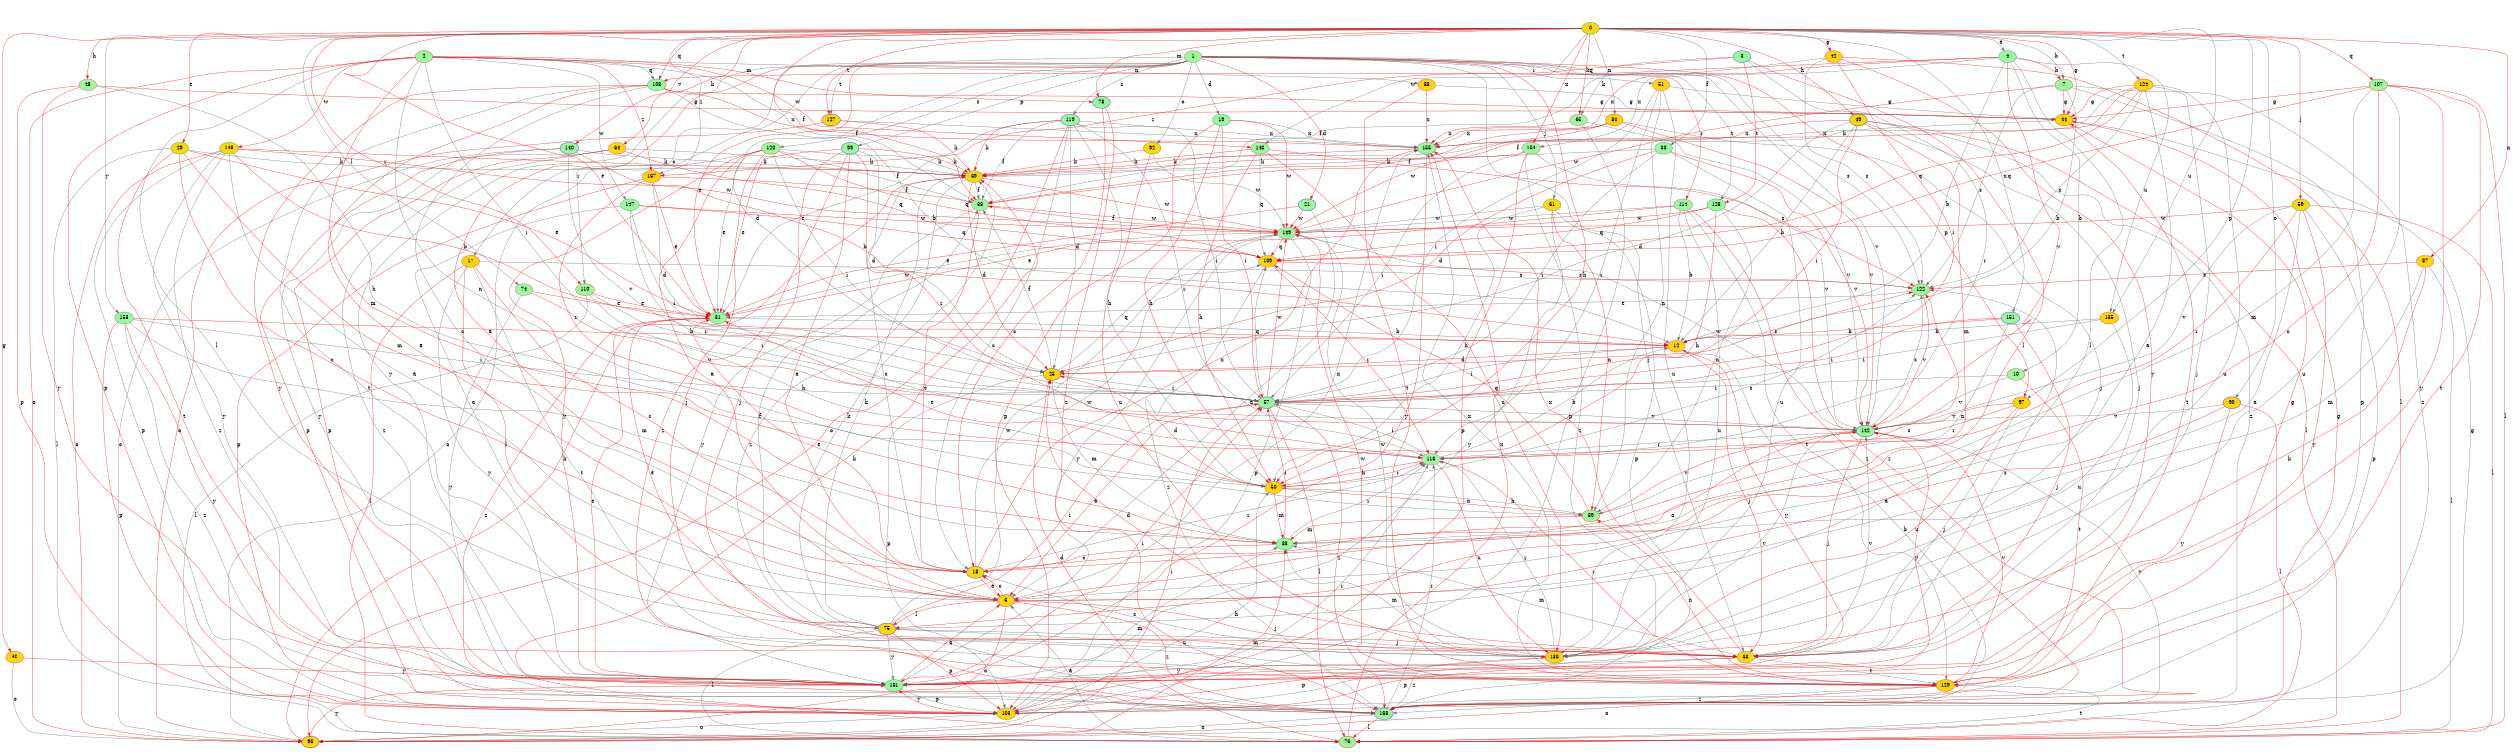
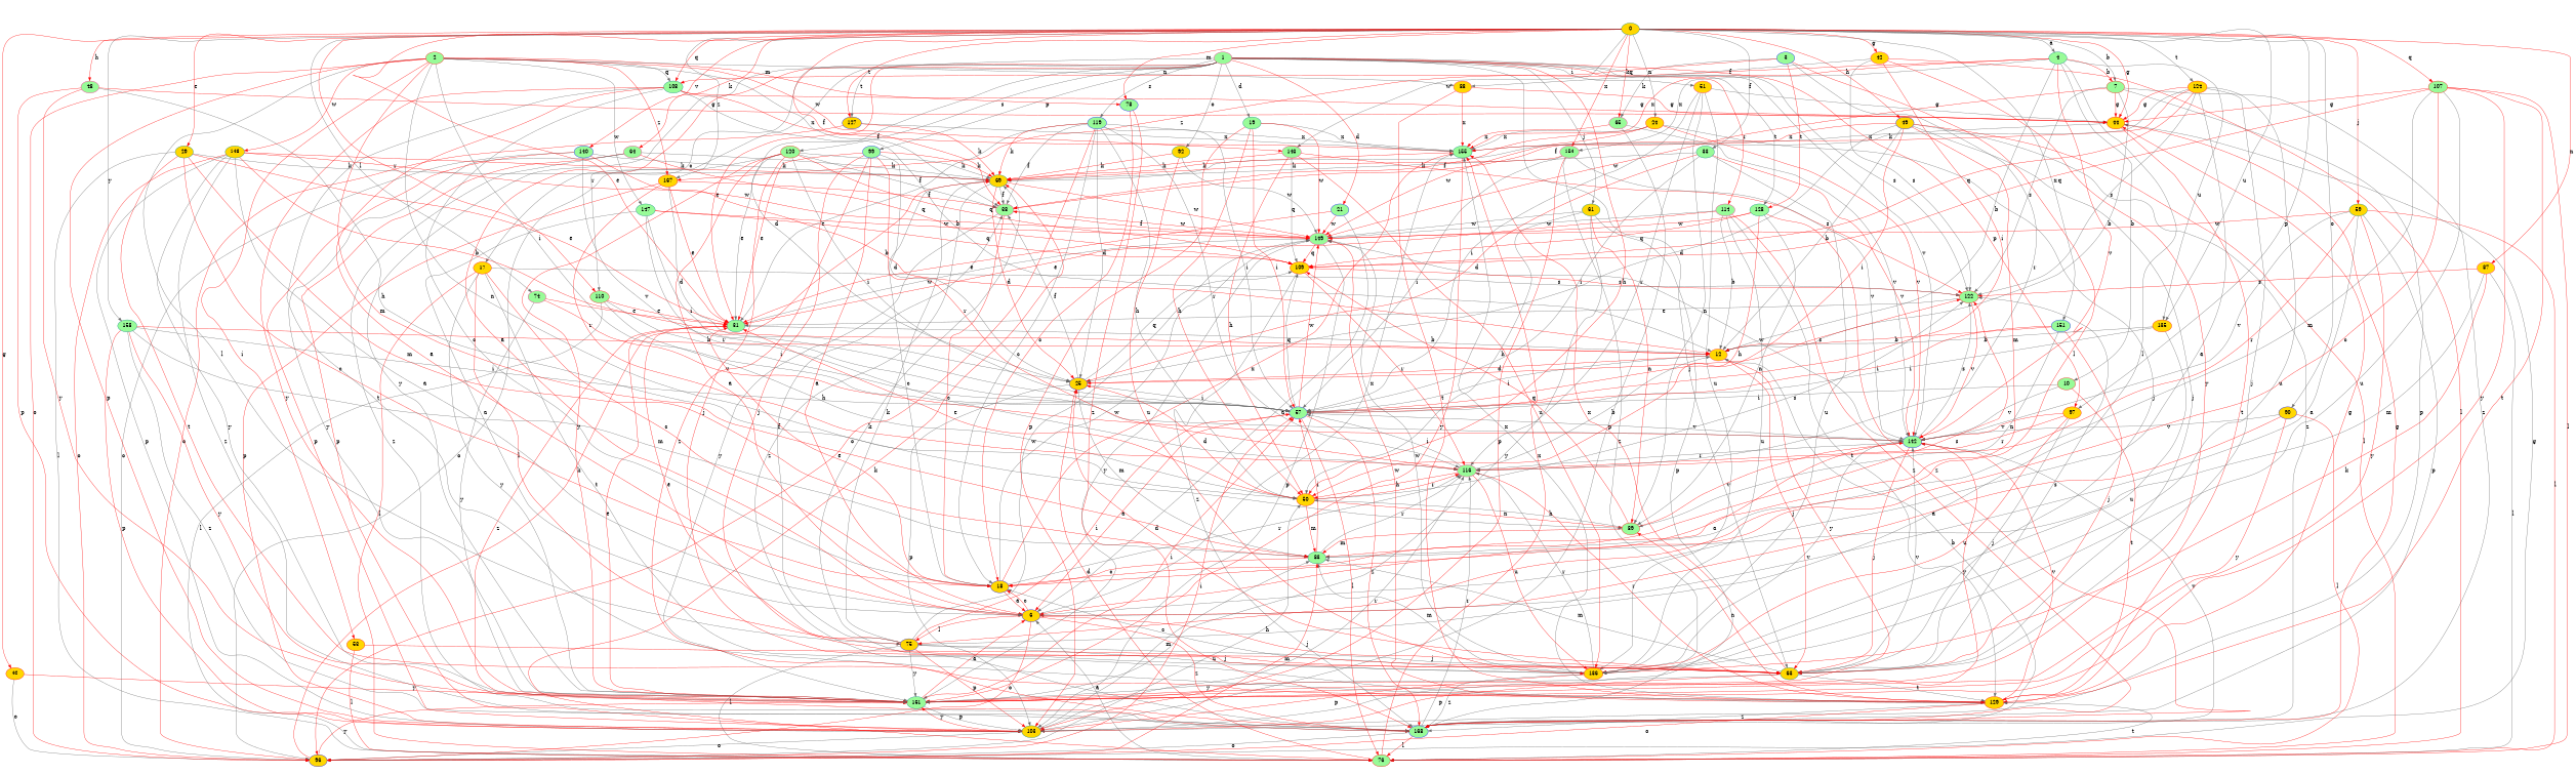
  strict digraph {
    node [color=red fillcolor=palegreen style=filled]
    edge [color=red]
    0 [color=teal fillcolor=gold]
    4 [color=teal]
    7
    29 [color=teal fillcolor=gold]
    31 [color=teal]
    33 [color=teal]
    38 [color=deeppink]
    40 [fillcolor=gold]
    42 [color=deeppink fillcolor=gold]
    44 [fillcolor=gold]
    48 [color=deeppink]
    49 [color=blue fillcolor=gold]
    59 [color=teal fillcolor=gold]
-   64 [color=deeppink fillcolor=gold]
+   64 [color=deeppink]
    65 [color=deeppink]
    74 [color=deeppink]
    78 [color=blue]
-   84 [fillcolor=gold]
+   84 [fillcolor=gold label=24]
    87 [color=deeppink fillcolor=gold]
    90 [color=blue fillcolor=gold]
    97 [fillcolor=gold]
    107
    108 [color=teal]
    110
    124 [fillcolor=gold]
    127 [color=blue fillcolor=gold]
    135 [fillcolor=gold]
    140 [color=blue]
    143 [color=deeppink]
    151 [color=blue]
    154 [color=deeppink]
    158 [color=teal]
    167 [fillcolor=gold]
    142 [color=blue]
    75 [color=blue fillcolor=gold]
    10
    12 [color=deeppink fillcolor=gold]
    155 [color=teal]
    122
    103 [color=teal fillcolor=gold]
    168 [color=blue]
    149 [color=deeppink]
    83 [color=teal]
    18 [color=blue fillcolor=gold]
    129 [fillcolor=gold]
    76
    69 [color=teal fillcolor=gold]
    25 [color=blue fillcolor=gold]
    57 [color=blue]
    136 [fillcolor=gold]
    161 [color=teal]
    96 [color=blue fillcolor=gold]
    50 [fillcolor=gold]
    63 [color=teal fillcolor=gold]
    6 [color=blue fillcolor=gold]
    116 [color=deeppink]
-   109 [color=deeppink fillcolor=gold]
+   109 [fillcolor=gold]
    89
    1 [color=deeppink]
    17 [fillcolor=gold]
    19 [color=teal]
    21 [color=blue]
    51 [color=deeppink fillcolor=gold]
    61 [color=teal fillcolor=gold]
    92 [color=teal fillcolor=gold]
    99 [color=blue]
    114 [color=deeppink]
    119 [color=blue]
    120
    128 [color=teal]
    2
+   53 [fillcolor=gold]
    88 [color=deeppink fillcolor=gold]
    147 [color=teal]
    148 [color=teal fillcolor=gold]
    3 [color=blue]
    0 -> 4 [color=gray40 label=a]
    0 -> 7 [color=gray40 label=b]
    0 -> 29 [label=e]
    0 -> 31 [label=e]
    0 -> 33 [color=gray40 label=f]
    0 -> 38 [label=f]
    0 -> 40 [label=g]
    0 -> 42 [label=g]
    0 -> 44 [label=g]
    0 -> 48 [label=h]
    0 -> 49 [label=h]
    0 -> 59 [label=j]
    0 -> 64 [label=k]
    0 -> 65 [label=k]
    0 -> 74 [color=gray40 label=l]
    0 -> 78 [label=m]
    0 -> 84 [color=gray40 label=n]
    0 -> 87 [label=n]
    0 -> 90 [color=gray40 label=o]
    0 -> 97 [color=gray40 label=p]
    0 -> 107 [label=q]
    0 -> 108 [label=q]
    0 -> 110 [label=r]
    0 -> 124 [color=gray40 label=t]
    0 -> 127 [label=t]
    0 -> 135 [color=gray40 label=u]
    0 -> 140 [label=v]
    0 -> 143 [color=gray40 label=w]
    0 -> 151 [color=gray40 label=x]
    0 -> 154 [label=x]
    0 -> 158 [color=gray40 label=y]
    0 -> 167 [color=gray40 label=z]
    4 -> 7 [label=b]
    4 -> 135 [color=gray40 label=u]
    4 -> 154 [color=gray40 label=x]
    4 -> 167 [label=z]
    4 -> 142 [label=v]
    4 -> 75 [color=gray40 label=l]
    4 -> 10 [color=gray40 label=b]
    4 -> 12 [color=gray40 label=b]
    4 -> 155 [label=x]
    7 -> 44 [label=g]
    7 -> 12 [color=gray40 label=b]
    7 -> 122 [color=gray40 label=s]
    7 -> 103 [color=gray40 label=p]
    7 -> 168 [color=gray40 label=z]
    7 -> 149 [label=w]
    29 -> 31 [label=e]
    29 -> 83 [label=m]
    29 -> 18 [label=c]
    29 -> 129 [label=t]
    29 -> 76 [color=gray40 label=l]
    29 -> 69 [color=gray40 label=k]
    31 -> 12 [color=gray40 label=b]
    31 -> 168 [label=z]
    31 -> 149 [color=gray40 label=w]
    33 -> 142 [label=v]
    33 -> 69 [color=gray40 label=k]
    33 -> 25 [label=d]
    33 -> 57 [color=gray40 label=i]
    33 -> 136 [color=gray40 label=u]
    38 -> 149 [label=w]
    38 -> 18 [label=c]
    38 -> 161 [color=gray40 label=y]
    40 -> 161 [label=y]
    40 -> 96 [color=gray40 label=o]
-   42 -> 38 [color=gray40 label=f]
+   42 -> 88 [color=gray40 label=f]
    42 -> 122 [color=gray40 label=s]
    42 -> 76 [label=l]
    42 -> 57 [label=i]
    42 -> 161 [label=y]
    44 -> 155 [color=gray40 label=x]
    44 -> 129 [label=t]
    48 -> 44 [label=g]
    48 -> 103 [label=p]
    48 -> 161 [label=y]
    48 -> 50 [color=gray40 label=h]
    49 -> 12 [color=gray40 label=b]
    49 -> 155 [label=x]
    49 -> 168 [color=gray40 label=z]
    49 -> 83 [label=m]
    49 -> 76 [label=l]
    49 -> 25 [color=gray40 label=d]
    49 -> 57 [label=i]
    49 -> 63 [color=gray40 label=j]
    59 -> 142 [color=gray40 label=v]
    59 -> 103 [color=gray40 label=p]
    59 -> 149 [label=w]
    59 -> 76 [label=l]
    59 -> 161 [label=y]
    59 -> 6 [color=gray40 label=a]
    59 -> 116 [label=r]
    64 -> 103 [label=p]
    64 -> 168 [color=gray40 label=z]
    64 -> 69 [color=gray40 label=k]
    64 -> 161 [color=gray40 label=y]
    64 -> 109 [label=q]
    65 -> 142 [color=gray40 label=v]
    65 -> 155 [label=x]
    65 -> 103 [color=gray40 label=p]
    74 -> 31 [label=e]
    74 -> 142 [label=v]
    74 -> 161 [color=gray40 label=y]
    78 -> 168 [label=z]
    78 -> 18 [label=c]
    84 -> 38 [label=f]
    84 -> 142 [label=v]
    84 -> 155 [color=gray40 label=x]
    84 -> 149 [label=w]
    84 -> 63 [color=gray40 label=j]
    87 -> 122 [label=s]
    87 -> 83 [color=gray40 label=m]
    87 -> 76 [color=gray40 label=l]
    87 -> 136 [label=k]
    90 -> 142 [color=gray40 label=v]
    90 -> 76 [label=l]
    90 -> 161 [label=y]
    90 -> 6 [label=a]
    97 -> 142 [label=v]
    97 -> 136 [label=u]
    97 -> 63 [color=gray40 label=j]
    97 -> 116 [label=r]
    107 -> 44 [label=g]
    107 -> 83 [color=gray40 label=m]
    107 -> 18 [label=c]
    107 -> 129 [label=t]
    107 -> 76 [label=l]
    107 -> 136 [color=gray40 label=u]
    107 -> 161 [label=y]
    107 -> 109 [label=q]
    108 -> 44 [label=g]
    108 -> 12 [color=gray40 label=b]
    108 -> 155 [label=x]
    108 -> 18 [color=gray40 label=c]
    108 -> 129 [color=gray40 label=t]
    108 -> 161 [label=y]
    108 -> 6 [label=a]
    110 -> 31 [label=e]
    110 -> 76 [color=gray40 label=l]
    110 -> 57 [color=gray40 label=i]
    110 -> 50 [color=gray40 label=h]
    124 -> 38 [label=f]
    124 -> 44 [label=g]
    124 -> 122 [color=gray40 label=s]
    124 -> 69 [color=gray40 label=k]
    124 -> 136 [color=gray40 label=u]
    124 -> 63 [color=gray40 label=j]
    124 -> 6 [color=gray40 label=a]
    124 -> 109 [label=q]
    127 -> 155 [color=gray40 label=x]
    127 -> 69 [label=k]
    127 -> 96 [label=o]
    135 -> 12 [color=gray40 label=b]
    135 -> 57 [color=gray40 label=i]
    135 -> 136 [color=gray40 label=u]
    140 -> 142 [color=gray40 label=v]
    140 -> 12 [label=b]
    140 -> 103 [label=p]
    140 -> 69 [color=gray40 label=k]
    140 -> 96 [color=gray40 label=o]
    143 -> 122 [label=s]
    143 -> 69 [label=k]
    143 -> 136 [label=u]
    143 -> 50 [label=h]
    143 -> 109 [color=gray40 label=q]
    151 -> 12 [label=b]
    151 -> 57 [label=i]
    151 -> 63 [label=j]
    151 -> 89 [color=gray40 label=n]
    154 -> 142 [color=gray40 label=v]
    154 -> 103 [label=p]
    154 -> 168 [color=gray40 label=z]
    154 -> 69 [label=k]
    154 -> 57 [color=gray40 label=i]
    158 -> 12 [label=b]
    158 -> 103 [label=p]
    158 -> 168 [color=gray40 label=z]
    158 -> 83 [color=gray40 label=m]
    158 -> 57 [color=gray40 label=i]
    158 -> 161 [label=y]
    167 -> 31 [label=e]
    167 -> 38 [label=f]
    167 -> 103 [label=p]
    167 -> 25 [color=gray40 label=d]
    167 -> 116 [label=r]
    142 -> 122 [color=gray40 label=s]
    142 -> 149 [color=gray40 label=w]
    142 -> 161 [label=y]
    142 -> 63 [label=j]
    142 -> 6 [label=a]
    142 -> 116 [color=gray40 label=r]
    75 -> 31 [label=e]
    75 -> 38 [color=gray40 label=f]
    75 -> 103 [label=p]
    75 -> 149 [color=gray40 label=w]
    75 -> 76 [color=gray40 label=l]
    75 -> 69 [color=gray40 label=k]
    75 -> 57 [label=i]
    75 -> 136 [color=gray40 label=u]
    75 -> 161 [color=gray40 label=y]
    75 -> 63 [color=gray40 label=j]
    10 -> 142 [color=gray40 label=v]
    10 -> 129 [label=t]
    10 -> 57 [color=gray40 label=i]
    12 -> 25 [label=d]
    12 -> 57 [color=gray40 label=i]
    12 -> 161 [label=y]
    12 -> 63 [label=j]
    155 -> 69 [label=k]
    155 -> 161 [label=y]
    122 -> 31 [color=gray40 label=e]
    122 -> 142 [label=v]
    103 -> 83 [color=gray40 label=m]
    103 -> 161 [label=y]
    103 -> 96 [color=gray40 label=o]
    103 -> 116 [color=gray40 label=r]
    168 -> 44 [label=g]
    168 -> 142 [color=gray40 label=v]
    168 -> 12 [color=gray40 label=b]
    168 -> 76 [label=l]
    168 -> 96 [color=gray40 label=o]
    168 -> 116 [color=gray40 label=r]
    149 -> 38 [label=f]
    149 -> 103 [color=gray40 label=p]
    149 -> 161 [color=gray40 label=y]
    149 -> 109 [label=q]
    83 -> 18 [label=c]
    83 -> 57 [label=i]
    83 -> 116 [color=gray40 label=r]
    18 -> 31 [label=e]
    18 -> 155 [label=x]
    18 -> 122 [label=s]
    18 -> 149 [color=gray40 label=w]
    18 -> 6 [label=a]
    18 -> 116 [color=gray40 label=r]
    129 -> 44 [label=g]
    129 -> 142 [label=v]
    129 -> 155 [color=gray40 label=x]
    129 -> 168 [color=gray40 label=z]
    129 -> 149 [label=w]
    129 -> 96 [label=o]
    129 -> 116 [label=r]
    129 -> 89 [label=n]
    76 -> 155 [label=x]
    76 -> 129 [color=gray40 label=t]
    76 -> 69 [label=k]
    76 -> 25 [label=d]
    76 -> 6 [color=gray40 label=a]
    69 -> 38 [color=gray40 label=f]
    69 -> 168 [color=gray40 label=z]
    69 -> 149 [label=w]
    69 -> 18 [color=gray40 label=c]
    69 -> 25 [label=d]
    25 -> 38 [color=gray40 label=f]
    25 -> 122 [label=s]
    25 -> 103 [color=gray40 label=p]
    25 -> 83 [color=gray40 label=m]
    25 -> 57 [color=gray40 label=i]
    25 -> 109 [color=gray40 label=q]
    57 -> 142 [color=gray40 label=v]
    57 -> 168 [label=z]
    57 -> 149 [label=w]
    57 -> 76 [label=l]
    57 -> 6 [label=a]
    57 -> 109 [color=gray40 label=q]
    136 -> 142 [color=gray40 label=v]
    136 -> 103 [label=p]
    136 -> 168 [color=gray40 label=z]
    136 -> 149 [color=gray40 label=w]
    136 -> 83 [color=gray40 label=m]
    136 -> 18 [color=gray40 label=c]
    136 -> 69 [color=gray40 label=k]
    136 -> 116 [color=gray40 label=r]
    161 -> 31 [label=e]
    161 -> 103 [color=gray40 label=p]
    161 -> 57 [label=i]
    161 -> 6 [label=a]
    96 -> 44 [color=gray40 label=g]
    96 -> 83 [label=m]
    96 -> 69 [label=k]
    96 -> 57 [label=i]
    96 -> 161 [label=y]
    96 -> 50 [color=gray40 label=h]
    50 -> 31 [label=e]
    50 -> 122 [color=gray40 label=s]
    50 -> 83 [label=m]
    50 -> 25 [label=d]
    50 -> 116 [label=r]
    50 -> 89 [label=n]
    63 -> 142 [color=gray40 label=v]
    63 -> 155 [label=x]
    63 -> 122 [color=gray40 label=s]
    63 -> 103 [label=p]
    63 -> 83 [color=gray40 label=m]
    63 -> 129 [color=gray40 label=t]
    63 -> 25 [label=d]
    63 -> 161 [color=gray40 label=y]
    6 -> 75 [label=l]
    6 -> 155 [color=gray40 label=x]
    6 -> 168 [label=z]
    6 -> 18 [label=c]
    6 -> 96 [label=o]
    6 -> 63 [label=j]
    116 -> 12 [color=gray40 label=b]
    116 -> 57 [color=gray40 label=i]
    116 -> 136 [label=u]
    116 -> 50 [label=h]
    109 -> 122 [label=s]
    109 -> 168 [color=gray40 label=z]
    109 -> 116 [label=r]
    89 -> 142 [label=v]
    89 -> 83 [label=m]
    89 -> 50 [color=gray40 label=h]
    89 -> 109 [label=q]
    1 -> 31 [label=e]
    1 -> 97 [label=p]
    1 -> 110 [color=gray40 label=r]
    1 -> 127 [color=gray40 label=t]
    1 -> 142 [color=gray40 label=v]
    1 -> 122 [color=gray40 label=s]
    1 -> 25 [color=gray40 label=d]
    1 -> 161 [color=gray40 label=y]
    1 -> 50 [label=h]
    1 -> 63 [color=gray40 label=j]
    1 -> 6 [label=a]
    1 -> 17 [color=gray40 label=c]
    1 -> 19 [color=gray40 label=d]
    1 -> 21 [label=d]
    1 -> 51 [color=gray40 label=i]
    1 -> 61 [color=gray40 label=j]
    1 -> 92 [color=gray40 label=o]
    1 -> 99 [color=gray40 label=p]
    1 -> 114 [label=r]
    1 -> 119 [color=gray40 label=s]
    1 -> 120 [color=gray40 label=s]
    1 -> 128 [color=gray40 label=t]
    17 -> 75 [label=l]
    17 -> 122 [color=gray40 label=s]
    17 -> 18 [label=c]
    17 -> 129 [color=gray40 label=t]
    17 -> 76 [label=l]
    17 -> 161 [color=gray40 label=y]
    19 -> 155 [color=gray40 label=x]
    19 -> 103 [label=p]
    19 -> 149 [label=w]
    19 -> 57 [label=i]
    19 -> 50 [label=h]
    21 -> 31 [label=e]
    21 -> 149 [label=w]
    21 -> 6 [color=gray40 label=a]
    51 -> 44 [color=gray40 label=g]
    51 -> 57 [color=gray40 label=i]
    51 -> 136 [color=gray40 label=u]
    51 -> 116 [color=gray40 label=r]
    51 -> 89 [color=gray40 label=n]
    61 -> 103 [color=gray40 label=p]
    61 -> 149 [color=gray40 label=w]
    61 -> 161 [color=gray40 label=y]
    61 -> 50 [color=gray40 label=h]
    61 -> 89 [label=n]
    92 -> 149 [color=gray40 label=w]
    92 -> 69 [label=k]
    92 -> 136 [label=u]
    99 -> 31 [label=e]
    99 -> 168 [label=z]
    99 -> 69 [label=k]
    99 -> 25 [color=gray40 label=d]
    99 -> 63 [label=j]
    99 -> 6 [label=a]
    99 -> 116 [label=r]
    114 -> 31 [label=e]
    114 -> 12 [color=gray40 label=b]
    114 -> 168 [label=z]
    114 -> 149 [color=gray40 label=w]
    114 -> 129 [color=gray40 label=t]
    114 -> 136 [color=gray40 label=u]
    119 -> 31 [color=gray40 label=e]
    119 -> 38 [color=gray40 label=f]
    119 -> 155 [color=gray40 label=x]
    119 -> 18 [color=gray40 label=c]
    119 -> 69 [label=k]
    119 -> 25 [color=gray40 label=d]
    119 -> 57 [color=gray40 label=i]
    119 -> 96 [label=o]
    119 -> 50 [color=gray40 label=h]
    119 -> 116 [color=gray40 label=r]
    120 -> 31 [color=gray40 label=e]
    120 -> 38 [color=gray40 label=f]
    120 -> 69 [color=gray40 label=k]
    120 -> 57 [color=gray40 label=i]
    120 -> 161 [label=y]
    120 -> 96 [color=gray40 label=o]
    120 -> 63 [label=j]
    120 -> 6 [label=a]
    120 -> 109 [label=q]
    128 -> 168 [label=z]
    128 -> 149 [label=w]
    128 -> 50 [label=h]
    128 -> 109 [label=q]
    128 -> 89 [color=gray40 label=n]
    2 -> 38 [color=gray40 label=f]
    2 -> 78 [label=m]
    2 -> 108 [color=gray40 label=q]
    2 -> 143 [label=w]
    2 -> 167 [label=z]
    2 -> 75 [color=gray40 label=l]
    2 -> 103 [label=p]
    2 -> 83 [label=m]
    2 -> 57 [color=gray40 label=i]
    2 -> 96 [label=o]
    2 -> 89 [color=gray40 label=n]
+   2 -> 53 [label=i]
    2 -> 88 [color=gray40 label=n]
    2 -> 147 [color=gray40 label=w]
    2 -> 148 [label=w]
-   88 -> 44 [color=gray40 label=g]
+   53 -> 76 [label=l]
+   53 -> 63 [label=j]
+   88 -> 44 [label=g]
    88 -> 155 [label=x]
    88 -> 129 [label=t]
    147 -> 149 [label=w]
    147 -> 57 [color=gray40 label=i]
    147 -> 6 [color=gray40 label=a]
    147 -> 116 [color=gray40 label=r]
    147 -> 109 [label=q]
    148 -> 12 [label=b]
    148 -> 103 [color=gray40 label=p]
    148 -> 168 [color=gray40 label=z]
    148 -> 149 [label=w]
    148 -> 69 [label=k]
    148 -> 161 [color=gray40 label=y]
    148 -> 96 [label=o]
    148 -> 6 [color=gray40 label=a]
    3 -> 65 [color=gray40 label=k]
    3 -> 108 [label=q]
    3 -> 75 [label=l]
    3 -> 116 [color=gray40 label=r]
    3 -> 128 [label=t]
  }
